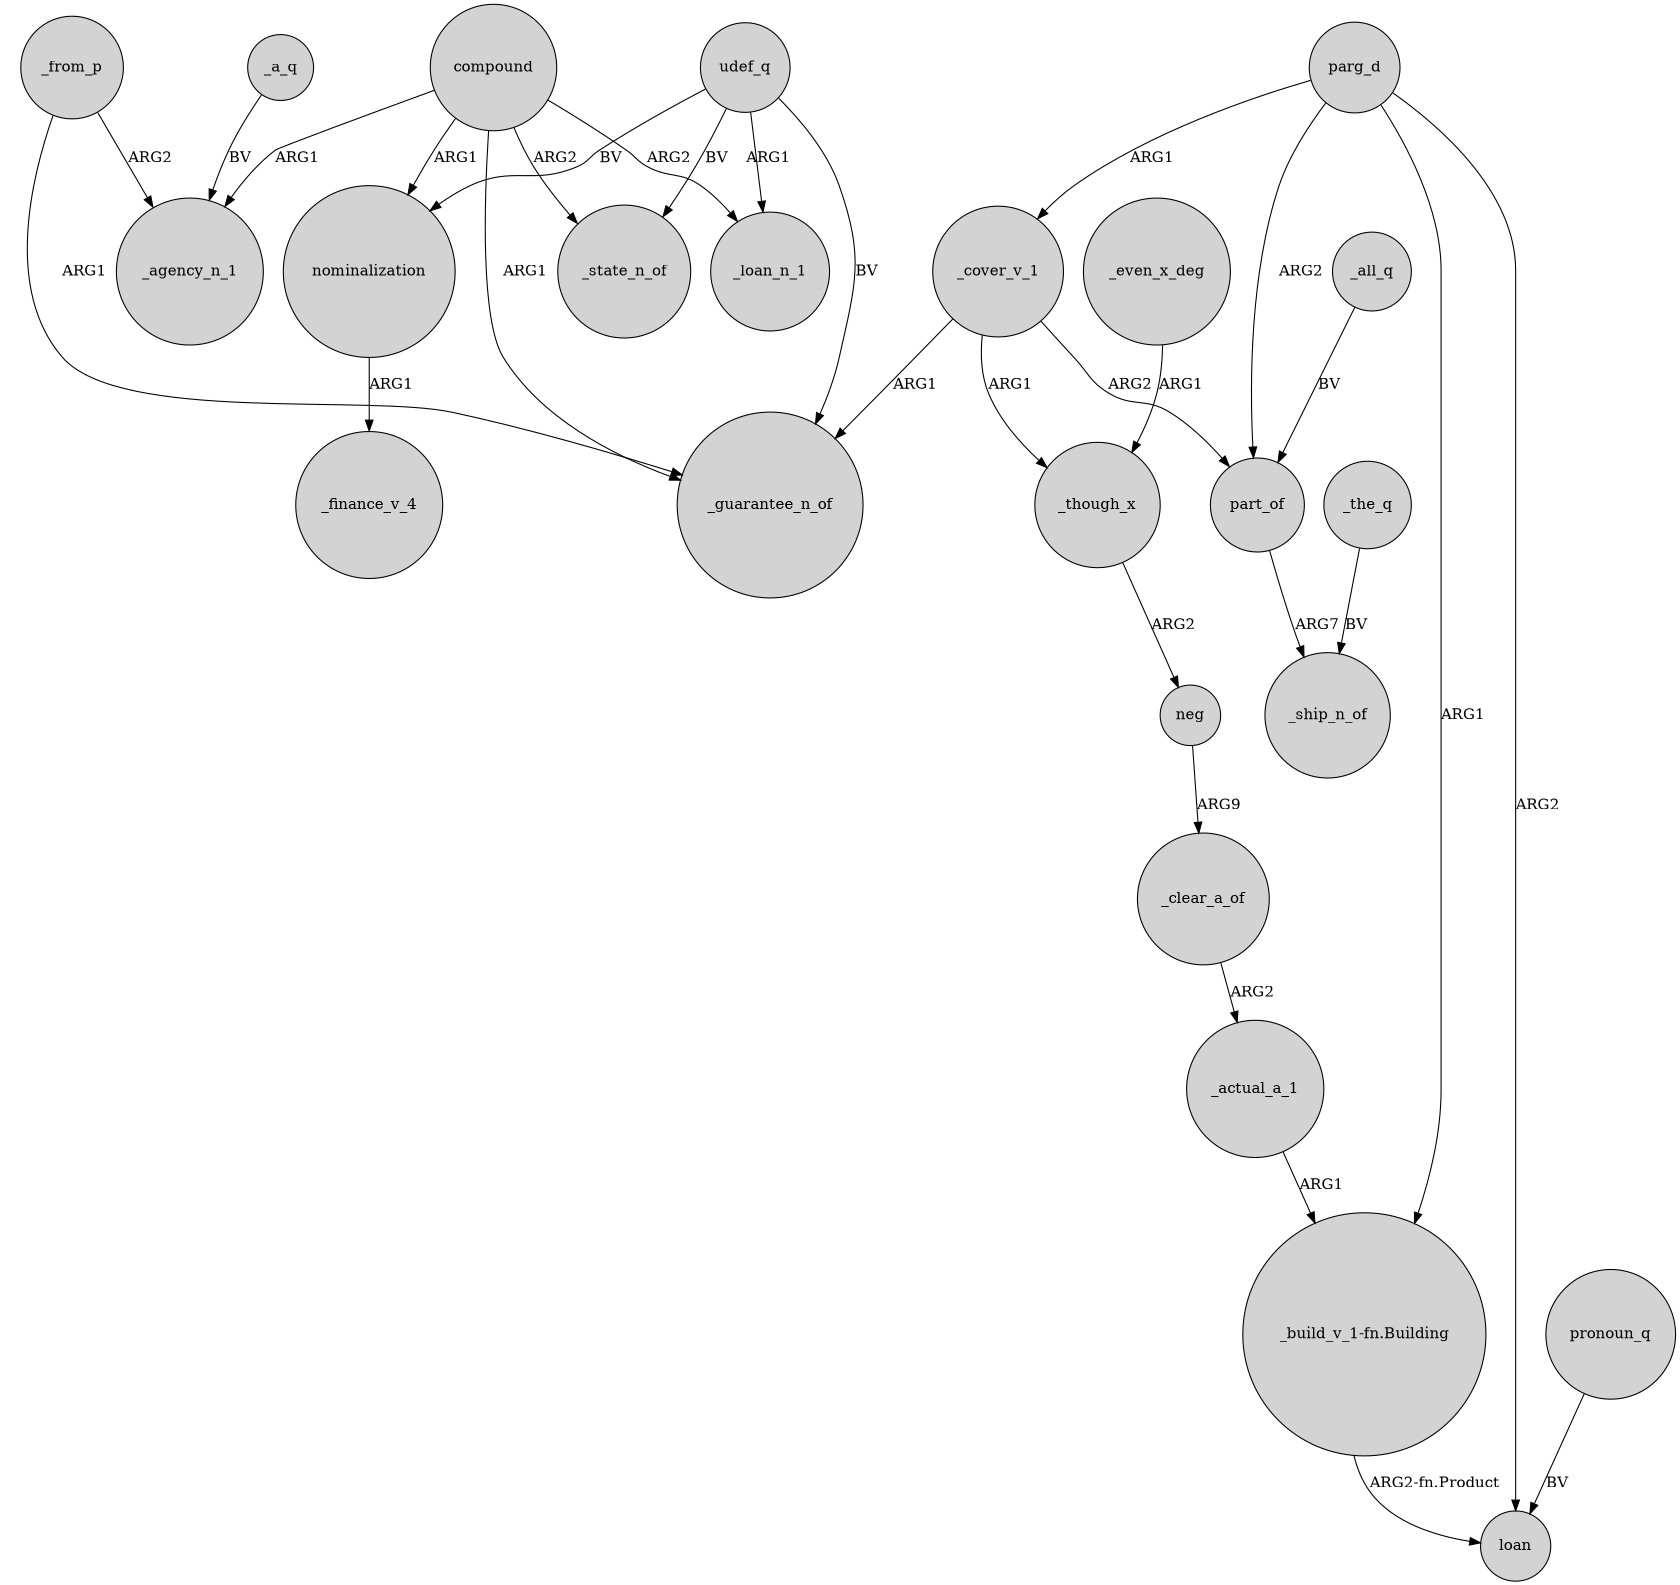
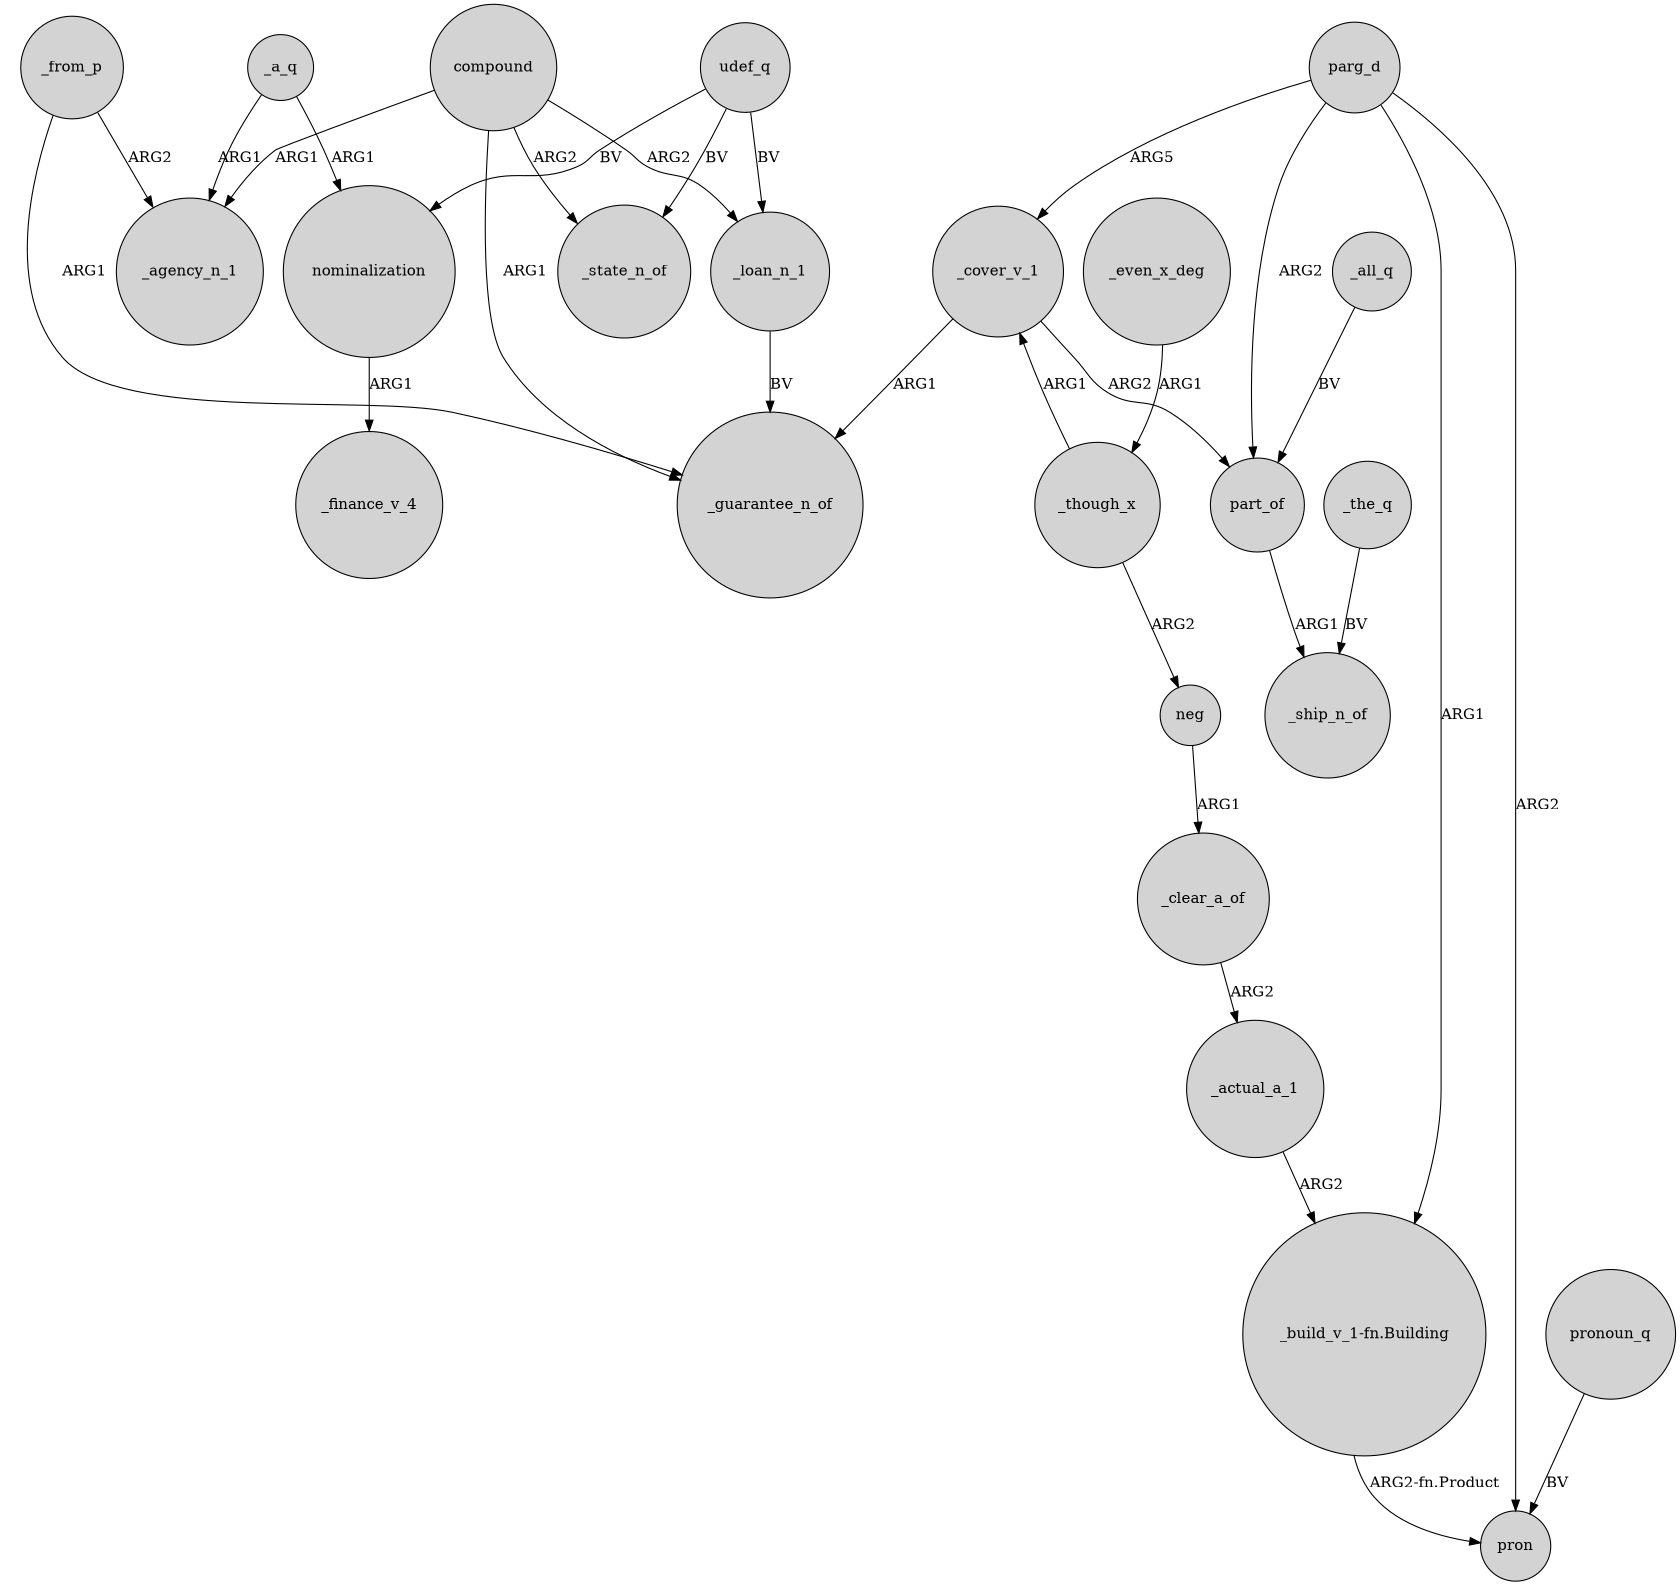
  digraph {
    node [shape=circle style=filled]
    compound
    _agency_n_1
    _state_n_of
    _guarantee_n_of
    nominalization
    _loan_n_1
    n7 [label=_finance_v_4]
    _all_q
    part_of
    _ship_n_of
    "_build_v_1-fn.Building"
-   pron [label=loan]
+   pron
    udef_q
    _though_x
    neg
    _cover_v_1
    _clear_a_of
    _actual_a_1
    _even_x_deg
    parg_d
    pronoun_q
    _the_q
    _from_p
    _a_q
    compound -> _agency_n_1 [label=ARG1]
    compound -> _state_n_of [label=ARG2]
    compound -> _guarantee_n_of [label=ARG1]
-   compound -> nominalization [label=ARG1]
+   _a_q -> nominalization [label=ARG1]
    compound -> _loan_n_1 [label=ARG2]
    nominalization -> n7 [label=ARG1]
    _all_q -> part_of [label=BV]
-   part_of -> _ship_n_of [label=ARG7]
+   part_of -> _ship_n_of [label=ARG1]
    "_build_v_1-fn.Building" -> pron [label="ARG2-fn.Product"]
    udef_q -> _state_n_of [label=BV]
-   udef_q -> _guarantee_n_of [label=BV]
+   _loan_n_1 -> _guarantee_n_of [label=BV]
    udef_q -> nominalization [label=BV]
-   udef_q -> _loan_n_1 [label=ARG1]
+   udef_q -> _loan_n_1 [label=BV]
    _though_x -> neg [label=ARG2]
-   _cover_v_1 -> _though_x [label=ARG1]
-   neg -> _clear_a_of [label=ARG9]
+   _though_x -> _cover_v_1 [label=ARG1]
+   neg -> _clear_a_of [label=ARG1]
    _cover_v_1 -> _guarantee_n_of [label=ARG1]
    _cover_v_1 -> part_of [label=ARG2]
    _clear_a_of -> _actual_a_1 [label=ARG2]
-   _actual_a_1 -> "_build_v_1-fn.Building" [label=ARG1]
+   _actual_a_1 -> "_build_v_1-fn.Building" [label=ARG2]
    _even_x_deg -> _though_x [label=ARG1]
    parg_d -> part_of [label=ARG2]
    parg_d -> "_build_v_1-fn.Building" [label=ARG1]
    parg_d -> pron [label=ARG2]
-   parg_d -> _cover_v_1 [label=ARG1]
+   parg_d -> _cover_v_1 [label=ARG5]
    pronoun_q -> pron [label=BV]
    _the_q -> _ship_n_of [label=BV]
    _from_p -> _agency_n_1 [label=ARG2]
    _from_p -> _guarantee_n_of [label=ARG1]
-   _a_q -> _agency_n_1 [label=BV]
+   _a_q -> _agency_n_1 [label=ARG1]
  }
